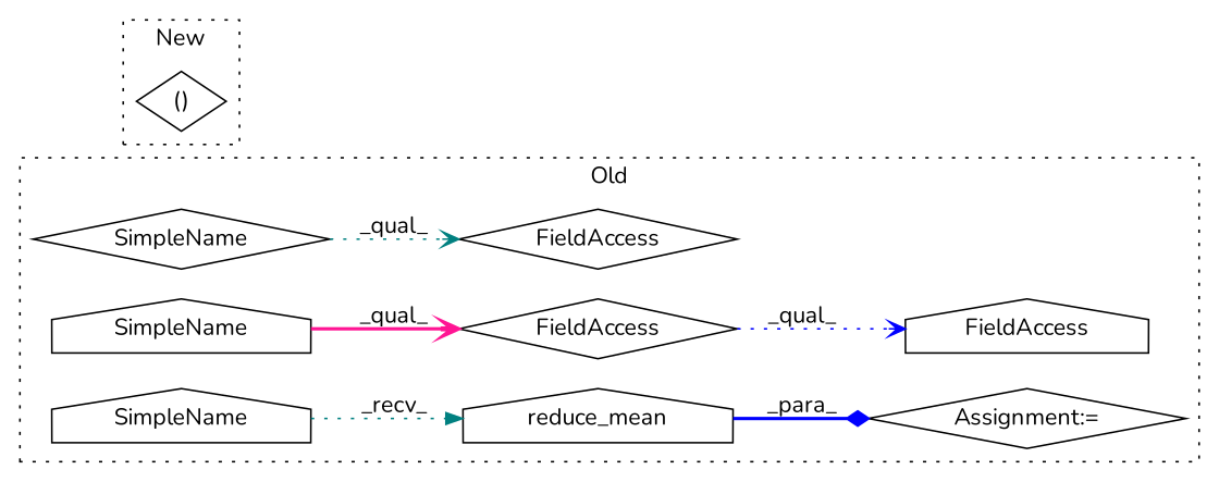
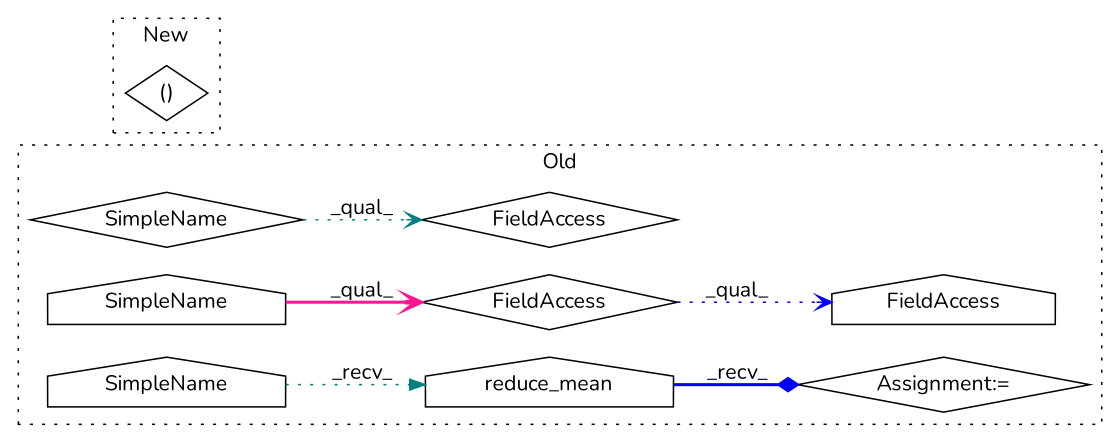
  digraph {
    rankdir=LR
    fontname=Nunito
    node [a=22 l=10 s=1888 shape=diamond fontname=Nunito]
    edge [color=blue style=dotted arrowhead=vee fontname=Nunito]
    n1 [a=32 l="12,1" label=reduce_mean s="1584,1613" shape=house]
    n2 [a=7 l=1 label="Assignment:=" s=1793]
    n3 [l=17 label=FieldAccess s=1794]
    n4 [l=20 label=FieldAccess]
    n5 [l=29 label=FieldAccess shape=house]
    n6 [a=42 label=SimpleName s=1794]
    n7 [a=42 label=SimpleName shape=house]
    n8 [a=42 label=SimpleName s=1573 shape=house]
    n9 [a=106 l=22 label="()" s=1446]
    subgraph cluster_1 {
      label=Old
      style=dotted
      n1
      n2
      n3
      n4
      n5
      n6
      n7
      n8
    }
    subgraph cluster_2 {
      label=New
      style=dotted
      n9
    }
-   n1 -> n2 [label=_para_ style=bold arrowhead=diamond]
+   n1 -> n2 [label=_recv_ style=bold arrowhead=diamond]
    n4 -> n5 [label=_qual_]
    n6 -> n3 [label=_qual_ color=teal]
    n7 -> n4 [label=_qual_ color=deeppink style=bold]
    n8 -> n1 [label=_recv_ color=teal arrowhead=normal]
  }
